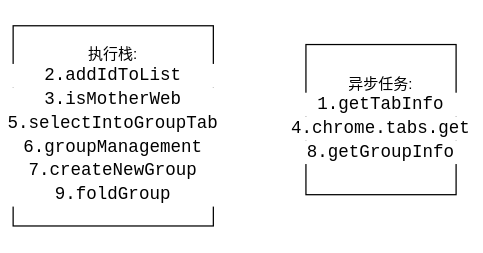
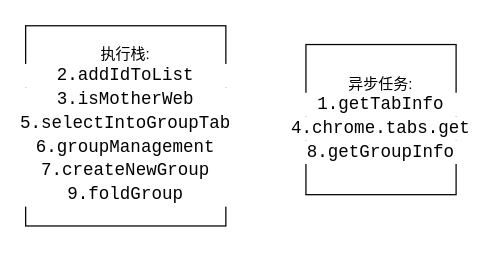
  <mxCell id="0" />
  <mxCell id="1" parent="0" />
- <mxCell id="2" value="执行栈:&lt;br&gt;&lt;div style=&quot;background-color: rgb(255 , 255 , 255) ; font-family: &amp;#34;d2coding&amp;#34; , &amp;#34;consolas&amp;#34; , &amp;#34;courier new&amp;#34; , monospace , &amp;#34;consolas&amp;#34; , &amp;#34;courier new&amp;#34; , monospace ; font-size: 14px ; line-height: 19px&quot;&gt;2.addIdToList&lt;/div&gt;&lt;div style=&quot;background-color: rgb(255 , 255 , 255) ; font-family: &amp;#34;d2coding&amp;#34; , &amp;#34;consolas&amp;#34; , &amp;#34;courier new&amp;#34; , monospace , &amp;#34;consolas&amp;#34; , &amp;#34;courier new&amp;#34; , monospace ; font-size: 14px ; line-height: 19px&quot;&gt;&lt;div style=&quot;line-height: 19px&quot;&gt;3.isMotherWeb&lt;/div&gt;&lt;div style=&quot;line-height: 19px&quot;&gt;&lt;div style=&quot;font-family: &amp;#34;d2coding&amp;#34; , &amp;#34;consolas&amp;#34; , &amp;#34;courier new&amp;#34; , monospace , &amp;#34;consolas&amp;#34; , &amp;#34;courier new&amp;#34; , monospace ; line-height: 19px&quot;&gt;5.selectIntoGroupTab&lt;/div&gt;&lt;div style=&quot;font-family: &amp;#34;d2coding&amp;#34; , &amp;#34;consolas&amp;#34; , &amp;#34;courier new&amp;#34; , monospace , &amp;#34;consolas&amp;#34; , &amp;#34;courier new&amp;#34; , monospace ; line-height: 19px&quot;&gt;&lt;div style=&quot;font-family: &amp;#34;d2coding&amp;#34; , &amp;#34;consolas&amp;#34; , &amp;#34;courier new&amp;#34; , monospace , &amp;#34;consolas&amp;#34; , &amp;#34;courier new&amp;#34; , monospace ; line-height: 19px&quot;&gt;6.groupManagement&lt;/div&gt;&lt;div style=&quot;font-family: &amp;#34;d2coding&amp;#34; , &amp;#34;consolas&amp;#34; , &amp;#34;courier new&amp;#34; , monospace , &amp;#34;consolas&amp;#34; , &amp;#34;courier new&amp;#34; , monospace ; line-height: 19px&quot;&gt;&lt;div style=&quot;line-height: 19px&quot;&gt;7.createNewGroup&lt;/div&gt;&lt;div style=&quot;line-height: 19px&quot;&gt;&lt;div style=&quot;line-height: 19px&quot;&gt;9.foldGroup&lt;/div&gt;&lt;/div&gt;&lt;/div&gt;&lt;/div&gt;&lt;/div&gt;&lt;/div&gt;" style="whiteSpace=wrap;html=1;aspect=fixed;" parent="1" vertex="1"><mxGeometry x="10" y="20" width="160" height="160" as="geometry" /></mxCell>
+ <mxCell id="2" value="执行栈:&lt;br&gt;&lt;div style=&quot;background-color: rgb(255 , 255 , 255) ; font-family: &amp;#34;d2coding&amp;#34; , &amp;#34;consolas&amp;#34; , &amp;#34;courier new&amp;#34; , monospace , &amp;#34;consolas&amp;#34; , &amp;#34;courier new&amp;#34; , monospace ; font-size: 14px ; line-height: 19px&quot;&gt;2.addIdToList&lt;/div&gt;&lt;div style=&quot;background-color: rgb(255 , 255 , 255) ; font-family: &amp;#34;d2coding&amp;#34; , &amp;#34;consolas&amp;#34; , &amp;#34;courier new&amp;#34; , monospace , &amp;#34;consolas&amp;#34; , &amp;#34;courier new&amp;#34; , monospace ; font-size: 14px ; line-height: 19px&quot;&gt;&lt;div style=&quot;line-height: 19px&quot;&gt;3.isMotherWeb&lt;/div&gt;&lt;div style=&quot;line-height: 19px&quot;&gt;&lt;div style=&quot;font-family: &amp;#34;d2coding&amp;#34; , &amp;#34;consolas&amp;#34; , &amp;#34;courier new&amp;#34; , monospace , &amp;#34;consolas&amp;#34; , &amp;#34;courier new&amp;#34; , monospace ; line-height: 19px&quot;&gt;5.selectIntoGroupTab&lt;/div&gt;&lt;div style=&quot;font-family: &amp;#34;d2coding&amp;#34; , &amp;#34;consolas&amp;#34; , &amp;#34;courier new&amp;#34; , monospace , &amp;#34;consolas&amp;#34; , &amp;#34;courier new&amp;#34; , monospace ; line-height: 19px&quot;&gt;&lt;div style=&quot;font-family: &amp;#34;d2coding&amp;#34; , &amp;#34;consolas&amp;#34; , &amp;#34;courier new&amp;#34; , monospace , &amp;#34;consolas&amp;#34; , &amp;#34;courier new&amp;#34; , monospace ; line-height: 19px&quot;&gt;6.groupManagement&lt;/div&gt;&lt;div style=&quot;font-family: &amp;#34;d2coding&amp;#34; , &amp;#34;consolas&amp;#34; , &amp;#34;courier new&amp;#34; , monospace , &amp;#34;consolas&amp;#34; , &amp;#34;courier new&amp;#34; , monospace ; line-height: 19px&quot;&gt;&lt;div style=&quot;line-height: 19px&quot;&gt;7.createNewGroup&lt;/div&gt;&lt;div style=&quot;line-height: 19px&quot;&gt;&lt;div style=&quot;line-height: 19px&quot;&gt;9.foldGroup&lt;/div&gt;&lt;/div&gt;&lt;/div&gt;&lt;/div&gt;&lt;/div&gt;&lt;/div&gt;" style="whiteSpace=wrap;html=1;aspect=fixed;" parent="1" vertex="1"><mxGeometry x="20" y="20" width="160" height="160" as="geometry" /></mxCell>
  <mxCell id="3" value="异步任务:&lt;br&gt;&lt;div style=&quot;background-color: rgb(255 , 255 , 255) ; font-family: &amp;#34;d2coding&amp;#34; , &amp;#34;consolas&amp;#34; , &amp;#34;courier new&amp;#34; , monospace , &amp;#34;consolas&amp;#34; , &amp;#34;courier new&amp;#34; , monospace ; font-size: 14px ; line-height: 19px&quot;&gt;1.getTabInfo&lt;/div&gt;&lt;div style=&quot;background-color: rgb(255 , 255 , 255) ; font-family: &amp;#34;d2coding&amp;#34; , &amp;#34;consolas&amp;#34; , &amp;#34;courier new&amp;#34; , monospace , &amp;#34;consolas&amp;#34; , &amp;#34;courier new&amp;#34; , monospace ; font-size: 14px ; line-height: 19px&quot;&gt;&lt;div style=&quot;font-family: &amp;#34;d2coding&amp;#34; , &amp;#34;consolas&amp;#34; , &amp;#34;courier new&amp;#34; , monospace , &amp;#34;consolas&amp;#34; , &amp;#34;courier new&amp;#34; , monospace ; line-height: 19px&quot;&gt;4.chrome.tabs.get&lt;/div&gt;&lt;/div&gt;&lt;div style=&quot;background-color: rgb(255 , 255 , 255) ; font-family: &amp;#34;d2coding&amp;#34; , &amp;#34;consolas&amp;#34; , &amp;#34;courier new&amp;#34; , monospace , &amp;#34;consolas&amp;#34; , &amp;#34;courier new&amp;#34; , monospace ; font-size: 14px ; line-height: 19px&quot;&gt;&lt;div style=&quot;font-family: &amp;#34;d2coding&amp;#34; , &amp;#34;consolas&amp;#34; , &amp;#34;courier new&amp;#34; , monospace , &amp;#34;consolas&amp;#34; , &amp;#34;courier new&amp;#34; , monospace ; line-height: 19px&quot;&gt;8.getGroupInfo&lt;/div&gt;&lt;/div&gt;" style="whiteSpace=wrap;html=1;aspect=fixed;" parent="1" vertex="1"><mxGeometry x="244" y="35" width="120" height="120" as="geometry" /></mxCell>
